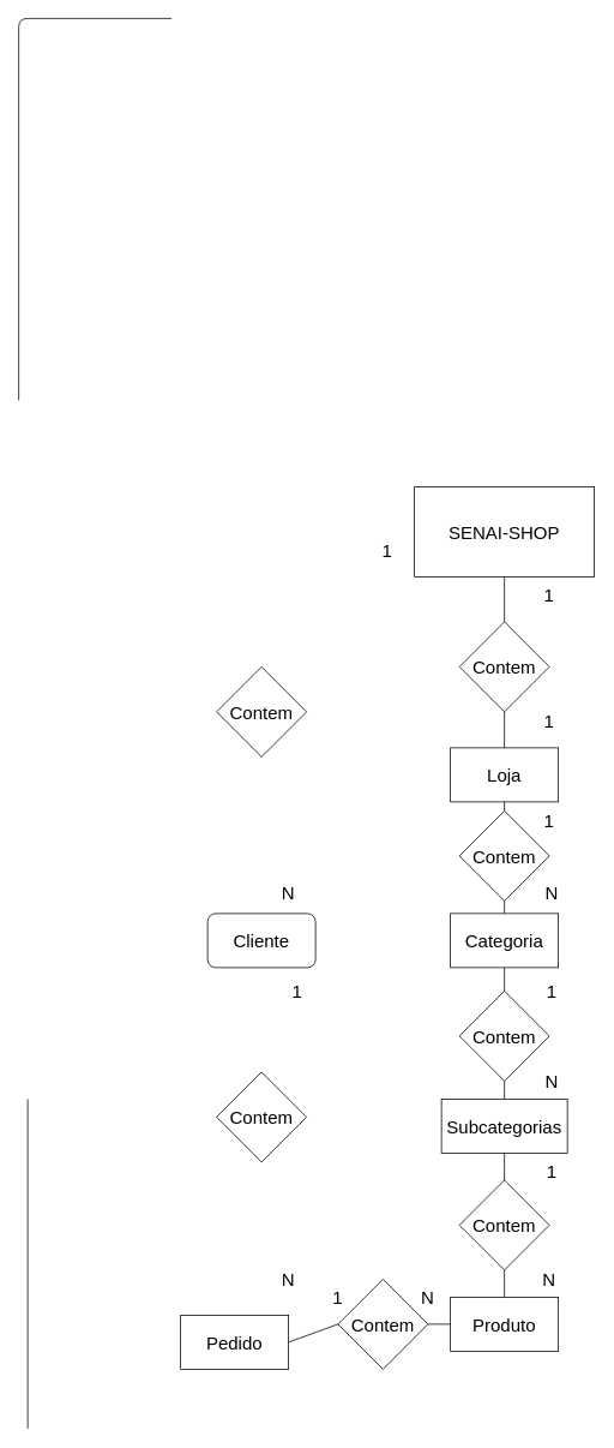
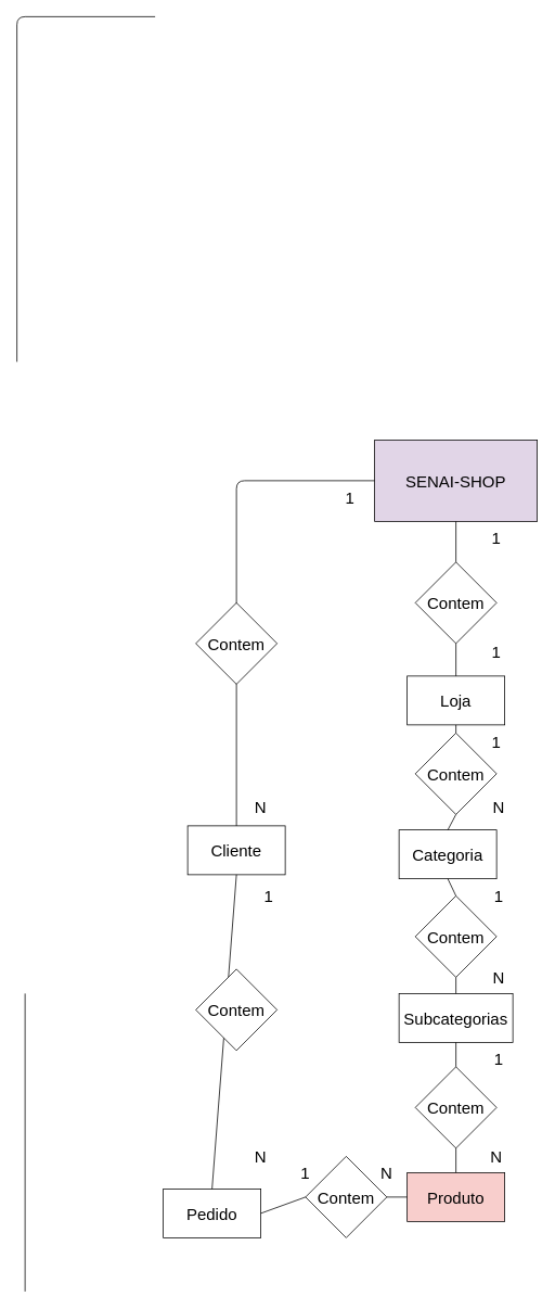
  <mxCell id="0" />
  <mxCell id="1" parent="0" />
- <mxCell id="2" value="&lt;span style=&quot;font-size: 20px&quot;&gt;SENAI-SHOP&lt;/span&gt;" style="rounded=0;whiteSpace=wrap;html=1;" vertex="1" parent="1"><mxGeometry x="460" y="540" width="200" height="100" as="geometry" /></mxCell>
+ <mxCell id="2" value="&lt;span style=&quot;font-size: 20px&quot;&gt;SENAI-SHOP&lt;/span&gt;" style="rounded=0;whiteSpace=wrap;html=1;fillColor=#e1d5e7;" vertex="1" parent="1"><mxGeometry x="460" y="540" width="200" height="100" as="geometry" /></mxCell>
  <mxCell id="3" value="&lt;span style=&quot;font-size: 20px&quot;&gt;Loja&lt;/span&gt;" style="rounded=0;whiteSpace=wrap;html=1;" vertex="1" parent="1"><mxGeometry x="500" y="830" width="120" height="60" as="geometry" /></mxCell>
  <mxCell id="4" value="&lt;font style=&quot;font-size: 20px&quot;&gt;Contem&lt;/font&gt;" style="rhombus;whiteSpace=wrap;html=1;" vertex="1" parent="1"><mxGeometry x="510" y="690" width="100" height="100" as="geometry" /></mxCell>
- <mxCell id="5" value="&lt;span style=&quot;font-size: 20px&quot;&gt;Categoria&lt;br&gt;&lt;/span&gt;" style="rounded=0;whiteSpace=wrap;html=1;" vertex="1" parent="1"><mxGeometry x="500" y="1014" width="120" height="60" as="geometry" /></mxCell>
+ <mxCell id="5" value="&lt;span style=&quot;font-size: 20px&quot;&gt;Categoria&lt;br&gt;&lt;/span&gt;" style="rounded=0;whiteSpace=wrap;html=1;" vertex="1" parent="1"><mxGeometry x="490" y="1019" width="120" height="60" as="geometry" /></mxCell>
  <mxCell id="6" value="&lt;font style=&quot;font-size: 20px&quot;&gt;Contem&lt;/font&gt;" style="rhombus;whiteSpace=wrap;html=1;" vertex="1" parent="1"><mxGeometry x="510" y="900" width="100" height="100" as="geometry" /></mxCell>
  <mxCell id="7" value="" style="endArrow=none;html=1;entryX=0.5;entryY=1;entryDx=0;entryDy=0;exitX=0.5;exitY=0;exitDx=0;exitDy=0;" edge="1" parent="1" source="4" target="2"><mxGeometry width="50" height="50" relative="1" as="geometry"><mxPoint x="550" y="690" as="sourcePoint" /><mxPoint x="600" y="640" as="targetPoint" /></mxGeometry></mxCell>
  <mxCell id="8" value="" style="endArrow=none;html=1;entryX=0.5;entryY=1;entryDx=0;entryDy=0;exitX=0.5;exitY=0;exitDx=0;exitDy=0;" edge="1" parent="1" source="3" target="4"><mxGeometry width="50" height="50" relative="1" as="geometry"><mxPoint x="530" y="850" as="sourcePoint" /><mxPoint x="580" y="800" as="targetPoint" /></mxGeometry></mxCell>
  <mxCell id="9" value="" style="endArrow=none;html=1;entryX=0.5;entryY=1;entryDx=0;entryDy=0;exitX=0.5;exitY=0;exitDx=0;exitDy=0;" edge="1" parent="1" source="6" target="3"><mxGeometry width="50" height="50" relative="1" as="geometry"><mxPoint x="470" y="950" as="sourcePoint" /><mxPoint x="520" y="900" as="targetPoint" /></mxGeometry></mxCell>
  <mxCell id="10" value="" style="endArrow=none;html=1;entryX=0.5;entryY=1;entryDx=0;entryDy=0;exitX=0.5;exitY=0;exitDx=0;exitDy=0;" edge="1" parent="1" source="5" target="6"><mxGeometry width="50" height="50" relative="1" as="geometry"><mxPoint x="560" y="1010" as="sourcePoint" /><mxPoint x="540" y="980" as="targetPoint" /></mxGeometry></mxCell>
  <mxCell id="11" value="&lt;font style=&quot;font-size: 20px&quot;&gt;1&lt;/font&gt;" style="text;html=1;strokeColor=none;fillColor=none;align=center;verticalAlign=middle;whiteSpace=wrap;rounded=0;" vertex="1" parent="1"><mxGeometry x="590" y="650" width="40" height="20" as="geometry" /></mxCell>
  <mxCell id="12" value="&lt;span style=&quot;font-size: 20px&quot;&gt;Subcategorias&lt;br&gt;&lt;/span&gt;" style="rounded=0;whiteSpace=wrap;html=1;" vertex="1" parent="1"><mxGeometry x="490" y="1220" width="140" height="60" as="geometry" /></mxCell>
  <mxCell id="13" value="&lt;font style=&quot;font-size: 20px&quot;&gt;Contem&lt;/font&gt;" style="rhombus;whiteSpace=wrap;html=1;" vertex="1" parent="1"><mxGeometry x="510" y="1100" width="100" height="100" as="geometry" /></mxCell>
  <mxCell id="14" value="&lt;font style=&quot;font-size: 20px&quot;&gt;1&lt;/font&gt;" style="text;html=1;strokeColor=none;fillColor=none;align=center;verticalAlign=middle;whiteSpace=wrap;rounded=0;" vertex="1" parent="1"><mxGeometry x="590" y="790" width="40" height="20" as="geometry" /></mxCell>
  <mxCell id="15" value="&lt;font style=&quot;font-size: 20px&quot;&gt;1&lt;/font&gt;" style="text;html=1;strokeColor=none;fillColor=none;align=center;verticalAlign=middle;whiteSpace=wrap;rounded=0;" vertex="1" parent="1"><mxGeometry x="590" y="900" width="40" height="20" as="geometry" /></mxCell>
  <mxCell id="16" value="&lt;span style=&quot;font-size: 20px&quot;&gt;N&lt;/span&gt;" style="text;html=1;strokeColor=none;fillColor=none;align=center;verticalAlign=middle;whiteSpace=wrap;rounded=0;" vertex="1" parent="1"><mxGeometry x="593" y="980" width="40" height="20" as="geometry" /></mxCell>
  <mxCell id="17" value="" style="endArrow=none;html=1;exitX=0.5;exitY=0;exitDx=0;exitDy=0;entryX=0.5;entryY=1;entryDx=0;entryDy=0;" edge="1" parent="1" source="13" target="5"><mxGeometry width="50" height="50" relative="1" as="geometry"><mxPoint x="510" y="1130" as="sourcePoint" /><mxPoint x="560" y="1080" as="targetPoint" /><Array as="points" /></mxGeometry></mxCell>
  <mxCell id="18" value="" style="endArrow=none;html=1;entryX=0.5;entryY=1;entryDx=0;entryDy=0;exitX=0.5;exitY=0;exitDx=0;exitDy=0;" edge="1" parent="1" source="12" target="13"><mxGeometry width="50" height="50" relative="1" as="geometry"><mxPoint x="500" y="1240" as="sourcePoint" /><mxPoint x="550" y="1190" as="targetPoint" /></mxGeometry></mxCell>
  <mxCell id="19" value="&lt;span style=&quot;font-size: 20px&quot;&gt;N&lt;/span&gt;" style="text;html=1;strokeColor=none;fillColor=none;align=center;verticalAlign=middle;whiteSpace=wrap;rounded=0;" vertex="1" parent="1"><mxGeometry x="593" y="1190" width="40" height="20" as="geometry" /></mxCell>
- <mxCell id="20" value="&lt;span style=&quot;font-size: 20px&quot;&gt;Produto&lt;br&gt;&lt;/span&gt;" style="rounded=0;whiteSpace=wrap;html=1;" vertex="1" parent="1"><mxGeometry x="500" y="1440" width="120" height="60" as="geometry" /></mxCell>
+ <mxCell id="20" value="&lt;span style=&quot;font-size: 20px&quot;&gt;Produto&lt;br&gt;&lt;/span&gt;" style="rounded=0;whiteSpace=wrap;html=1;fillColor=#f8cecc;" vertex="1" parent="1"><mxGeometry x="500" y="1440" width="120" height="60" as="geometry" /></mxCell>
  <mxCell id="21" value="&lt;font style=&quot;font-size: 20px&quot;&gt;Contem&lt;/font&gt;" style="rhombus;whiteSpace=wrap;html=1;" vertex="1" parent="1"><mxGeometry x="510" y="1310" width="100" height="100" as="geometry" /></mxCell>
  <mxCell id="22" value="&lt;font style=&quot;font-size: 20px&quot;&gt;1&lt;/font&gt;" style="text;html=1;strokeColor=none;fillColor=none;align=center;verticalAlign=middle;whiteSpace=wrap;rounded=0;" vertex="1" parent="1"><mxGeometry x="593" y="1090" width="40" height="20" as="geometry" /></mxCell>
  <mxCell id="23" value="&lt;font style=&quot;font-size: 20px&quot;&gt;1&lt;/font&gt;" style="text;html=1;strokeColor=none;fillColor=none;align=center;verticalAlign=middle;whiteSpace=wrap;rounded=0;" vertex="1" parent="1"><mxGeometry x="593" y="1290" width="40" height="20" as="geometry" /></mxCell>
  <mxCell id="24" value="&lt;span style=&quot;font-size: 20px&quot;&gt;N&lt;/span&gt;" style="text;html=1;strokeColor=none;fillColor=none;align=center;verticalAlign=middle;whiteSpace=wrap;rounded=0;" vertex="1" parent="1"><mxGeometry x="590" y="1410" width="40" height="20" as="geometry" /></mxCell>
  <mxCell id="25" value="" style="endArrow=none;html=1;entryX=0.5;entryY=1;entryDx=0;entryDy=0;exitX=0.5;exitY=0;exitDx=0;exitDy=0;" edge="1" parent="1" source="21" target="12"><mxGeometry width="50" height="50" relative="1" as="geometry"><mxPoint x="490" y="1340" as="sourcePoint" /><mxPoint x="540" y="1290" as="targetPoint" /></mxGeometry></mxCell>
  <mxCell id="26" value="" style="endArrow=none;html=1;exitX=0.5;exitY=0;exitDx=0;exitDy=0;entryX=0.5;entryY=1;entryDx=0;entryDy=0;" edge="1" parent="1" source="20" target="21"><mxGeometry width="50" height="50" relative="1" as="geometry"><mxPoint x="530" y="1440" as="sourcePoint" /><mxPoint x="580" y="1390" as="targetPoint" /></mxGeometry></mxCell>
- <mxCell id="27" value="&lt;span style=&quot;font-size: 20px&quot;&gt;Cliente&lt;br&gt;&lt;/span&gt;" style="whiteSpace=wrap;html=1;rounded=1;" vertex="1" parent="1"><mxGeometry x="230" y="1014" width="120" height="60" as="geometry" /></mxCell>
+ <mxCell id="27" value="&lt;span style=&quot;font-size: 20px&quot;&gt;Cliente&lt;br&gt;&lt;/span&gt;" style="rounded=0;whiteSpace=wrap;html=1;" vertex="1" parent="1"><mxGeometry x="230" y="1014" width="120" height="60" as="geometry" /></mxCell>
  <mxCell id="28" value="&lt;span style=&quot;font-size: 20px&quot;&gt;Pedido&lt;br&gt;&lt;/span&gt;" style="rounded=0;whiteSpace=wrap;html=1;" vertex="1" parent="1"><mxGeometry x="200" y="1460" width="120" height="60" as="geometry" /></mxCell>
+ <mxCell id="29" value="" style="endArrow=none;html=1;entryX=0.5;entryY=0;entryDx=0;entryDy=0;exitX=0;exitY=0.5;exitDx=0;exitDy=0;" edge="1" parent="1" source="2" target="27"><mxGeometry width="50" height="50" relative="1" as="geometry"><mxPoint x="290" y="580" as="sourcePoint" /><mxPoint x="310" y="800" as="targetPoint" /><Array as="points"><mxPoint x="290" y="590" /></Array></mxGeometry></mxCell>
  <mxCell id="30" value="&lt;font style=&quot;font-size: 20px&quot;&gt;1&lt;/font&gt;" style="text;html=1;strokeColor=none;fillColor=none;align=center;verticalAlign=middle;whiteSpace=wrap;rounded=0;" vertex="1" parent="1"><mxGeometry x="410" y="600" width="40" height="20" as="geometry" /></mxCell>
  <mxCell id="31" value="&lt;span style=&quot;font-size: 20px&quot;&gt;N&lt;/span&gt;" style="text;html=1;strokeColor=none;fillColor=none;align=center;verticalAlign=middle;whiteSpace=wrap;rounded=0;" vertex="1" parent="1"><mxGeometry x="300" y="980" width="40" height="20" as="geometry" /></mxCell>
+ <mxCell id="32" value="" style="endArrow=none;html=1;entryX=0.5;entryY=1;entryDx=0;entryDy=0;exitX=0.5;exitY=0;exitDx=0;exitDy=0;" edge="1" parent="1" source="28" target="27"><mxGeometry width="50" height="50" relative="1" as="geometry"><mxPoint x="270" y="1300" as="sourcePoint" /><mxPoint x="320" y="1250" as="targetPoint" /></mxGeometry></mxCell>
  <mxCell id="33" value="" style="endArrow=none;html=1;entryX=0.5;entryY=0;entryDx=0;entryDy=0;exitX=0;exitY=0.5;exitDx=0;exitDy=0;" edge="1" parent="1"><mxGeometry width="50" height="50" relative="1" as="geometry"><mxPoint x="190" y="20" as="sourcePoint" /><mxPoint x="20" y="444" as="targetPoint" /><Array as="points"><mxPoint x="20" y="20" /></Array></mxGeometry></mxCell>
  <mxCell id="34" value="&lt;font style=&quot;font-size: 20px&quot;&gt;Contem&lt;/font&gt;" style="rhombus;whiteSpace=wrap;html=1;" vertex="1" parent="1"><mxGeometry x="240" y="740" width="100" height="100" as="geometry" /></mxCell>
  <mxCell id="35" value="&lt;font style=&quot;font-size: 20px&quot;&gt;Contem&lt;/font&gt;" style="rhombus;whiteSpace=wrap;html=1;" vertex="1" parent="1"><mxGeometry x="240" y="1190" width="100" height="100" as="geometry" /></mxCell>
  <mxCell id="36" value="" style="endArrow=none;html=1;entryX=0.5;entryY=1;entryDx=0;entryDy=0;exitX=0.5;exitY=0;exitDx=0;exitDy=0;" edge="1" parent="1"><mxGeometry width="50" height="50" relative="1" as="geometry"><mxPoint x="30" y="1586" as="sourcePoint" /><mxPoint x="30" y="1220" as="targetPoint" /></mxGeometry></mxCell>
  <mxCell id="37" value="" style="endArrow=none;html=1;exitX=1;exitY=0.5;exitDx=0;exitDy=0;entryX=0;entryY=0.5;entryDx=0;entryDy=0;" edge="1" parent="1" source="38" target="20"><mxGeometry width="50" height="50" relative="1" as="geometry"><mxPoint x="350" y="1500" as="sourcePoint" /><mxPoint x="400" y="1450" as="targetPoint" /></mxGeometry></mxCell>
  <mxCell id="38" value="&lt;font style=&quot;font-size: 20px&quot;&gt;Contem&lt;/font&gt;" style="rhombus;whiteSpace=wrap;html=1;" vertex="1" parent="1"><mxGeometry x="375" y="1420" width="100" height="100" as="geometry" /></mxCell>
  <mxCell id="39" value="" style="endArrow=none;html=1;exitX=1;exitY=0.5;exitDx=0;exitDy=0;entryX=0;entryY=0.5;entryDx=0;entryDy=0;" edge="1" parent="1" source="28" target="38"><mxGeometry width="50" height="50" relative="1" as="geometry"><mxPoint x="350" y="1470" as="sourcePoint" /><mxPoint x="500" y="1470" as="targetPoint" /></mxGeometry></mxCell>
  <mxCell id="40" value="&lt;font style=&quot;font-size: 20px&quot;&gt;1&lt;/font&gt;" style="text;html=1;strokeColor=none;fillColor=none;align=center;verticalAlign=middle;whiteSpace=wrap;rounded=0;" vertex="1" parent="1"><mxGeometry x="310" y="1090" width="40" height="20" as="geometry" /></mxCell>
  <mxCell id="41" value="&lt;span style=&quot;font-size: 20px&quot;&gt;N&lt;/span&gt;" style="text;html=1;strokeColor=none;fillColor=none;align=center;verticalAlign=middle;whiteSpace=wrap;rounded=0;" vertex="1" parent="1"><mxGeometry x="300" y="1410" width="40" height="20" as="geometry" /></mxCell>
  <mxCell id="42" value="&lt;font style=&quot;font-size: 20px&quot;&gt;1&lt;/font&gt;" style="text;html=1;strokeColor=none;fillColor=none;align=center;verticalAlign=middle;whiteSpace=wrap;rounded=0;" vertex="1" parent="1"><mxGeometry x="355" y="1430" width="40" height="20" as="geometry" /></mxCell>
  <mxCell id="43" value="&lt;span style=&quot;font-size: 20px&quot;&gt;N&lt;/span&gt;" style="text;html=1;strokeColor=none;fillColor=none;align=center;verticalAlign=middle;whiteSpace=wrap;rounded=0;" vertex="1" parent="1"><mxGeometry x="455" y="1430" width="40" height="20" as="geometry" /></mxCell>
